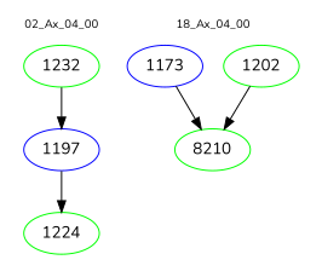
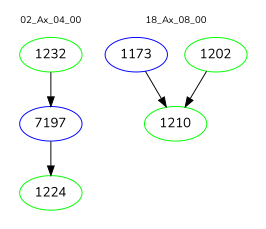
  digraph {
    fontname=Nunito
    node [color=green fontname=Nunito]
    edge [color=black fontname=Nunito]
    n1 [label=1232]
-   n2 [color=blue label=1197]
+   n2 [color=blue label=7197]
    n3 [label=1224]
    n4 [label=1202]
    n5 [color=blue label=1173]
-   n6 [label=8210]
+   n6 [label=1210]
    subgraph cluster_1 {
      color=white
      fontsize=10
      label="02_Ax_04_00"
      n1
      n2
      n3
    }
    subgraph cluster_2 {
      color=white
      fontsize=10
-     label="18_Ax_04_00"
+     label="18_Ax_08_00"
      n4
      n5
      n6
    }
    n1 -> n2
    n2 -> n3
    n4 -> n6
    n5 -> n6
  }
